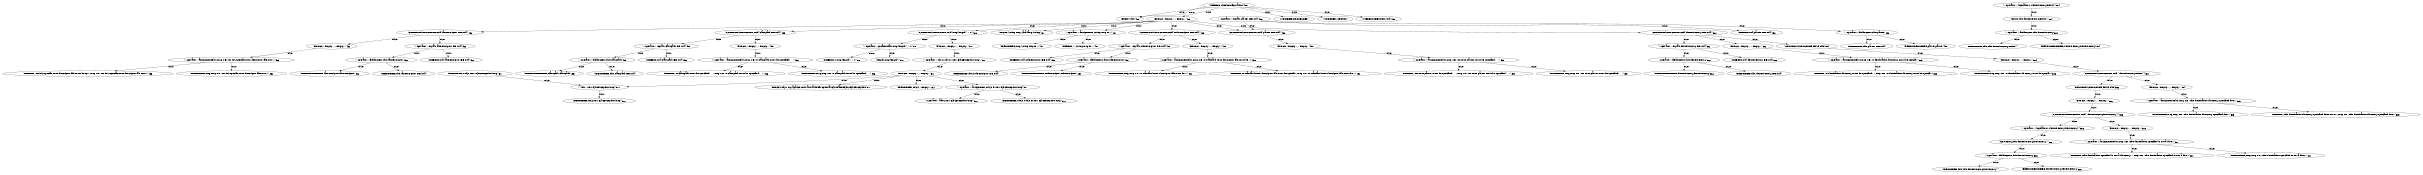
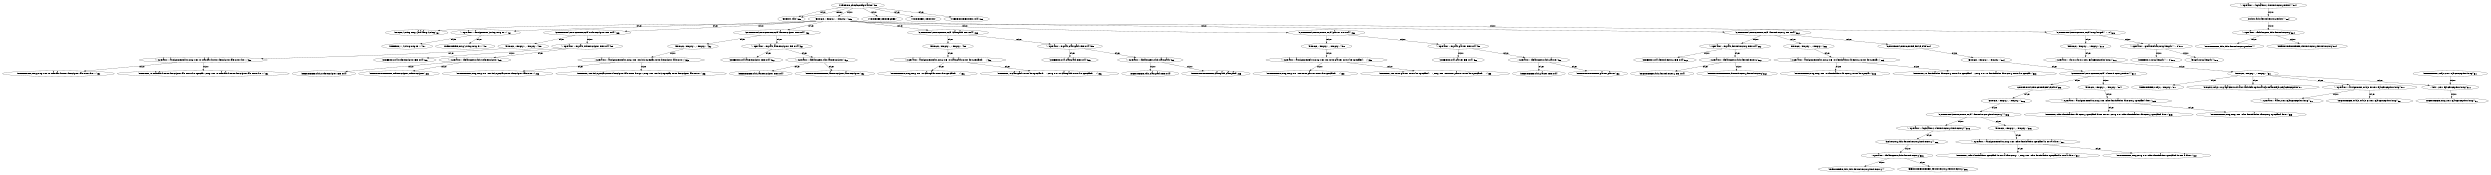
  digraph {
    n1 [label=<(METHOD,checkConfiguration)<SUB>485</SUB>>]
    n2 [label=<(PARAM,this)<SUB>485</SUB>>]
    n3 [label=<(BLOCK,&lt;empty&gt;,&lt;empty&gt;)<SUB>485</SUB>>]
    n4 [label=<(MODIFIER,PROTECTED)>]
    n5 [label=<(MODIFIER,VIRTUAL)>]
    n6 [label=<(METHOD_RETURN,void)<SUB>485</SUB>>]
    n7 [label=<(LOCAL,String msg: java.lang.String)<SUB>487</SUB>>]
    n8 [label=<(&lt;operator&gt;.assignment,String msg = &quot;&quot;)<SUB>487</SUB>>]
    n9 [label=<(CONTROL_STRUCTURE,IF,if (stdDescriptor == null))<SUB>489</SUB>>]
    n10 [label=<(CONTROL_STRUCTURE,IF,if (iasDescriptor == null))<SUB>492</SUB>>]
    n11 [label=<(CONTROL_STRUCTURE,IF,if (classpath == null))<SUB>495</SUB>>]
    n12 [label=<(CONTROL_STRUCTURE,IF,if (parser == null))<SUB>498</SUB>>]
    n13 [label=<(CONTROL_STRUCTURE,IF,if (destDirectory == null))<SUB>502</SUB>>]
    n14 [label=<(CONTROL_STRUCTURE,IF,if (msg.length() &gt; 0))<SUB>510</SUB>>]
    n15 [label=<(IDENTIFIER,msg,String msg = &quot;&quot;)<SUB>487</SUB>>]
    n16 [label=<(LITERAL,&quot;&quot;,String msg = &quot;&quot;)<SUB>487</SUB>>]
    n17 [label=<(&lt;operator&gt;.equals,stdDescriptor == null)<SUB>489</SUB>>]
    n18 [label=<(BLOCK,&lt;empty&gt;,&lt;empty&gt;)<SUB>489</SUB>>]
    n19 [label=<(&lt;operator&gt;.equals,iasDescriptor == null)<SUB>492</SUB>>]
    n20 [label=<(BLOCK,&lt;empty&gt;,&lt;empty&gt;)<SUB>492</SUB>>]
    n21 [label=<(&lt;operator&gt;.equals,classpath == null)<SUB>495</SUB>>]
    n22 [label=<(BLOCK,&lt;empty&gt;,&lt;empty&gt;)<SUB>495</SUB>>]
    n23 [label=<(&lt;operator&gt;.equals,parser == null)<SUB>498</SUB>>]
    n24 [label=<(BLOCK,&lt;empty&gt;,&lt;empty&gt;)<SUB>498</SUB>>]
    n25 [label=<(&lt;operator&gt;.equals,destDirectory == null)<SUB>502</SUB>>]
    n26 [label=<(BLOCK,&lt;empty&gt;,&lt;empty&gt;)<SUB>502</SUB>>]
    n27 [label=<(CONTROL_STRUCTURE,ELSE,else)<SUB>504</SUB>>]
    n28 [label=<(&lt;operator&gt;.greaterThan,msg.length() &gt; 0)<SUB>510</SUB>>]
    n29 [label=<(BLOCK,&lt;empty&gt;,&lt;empty&gt;)<SUB>510</SUB>>]
    n30 [label=<(&lt;operator&gt;.fieldAccess,this.stdDescriptor)<SUB>489</SUB>>]
    n31 [label=<(LITERAL,null,stdDescriptor == null)<SUB>489</SUB>>]
    n32 [label=<(&lt;operator&gt;.assignmentPlus,msg += &quot;A standard XML descriptor file must be ...)<SUB>490</SUB>>]
    n33 [label=<(IDENTIFIER,this,stdDescriptor == null)>]
    n34 [label=<(FIELD_IDENTIFIER,stdDescriptor,stdDescriptor)<SUB>489</SUB>>]
    n35 [label=<(IDENTIFIER,msg,msg += &quot;A standard XML descriptor file must be ...)<SUB>490</SUB>>]
    n36 [label=<(LITERAL,&quot;A standard XML descriptor file must be specifi...,msg += &quot;A standard XML descriptor file must be ...)<SUB>490</SUB>>]
    n37 [label=<(&lt;operator&gt;.fieldAccess,this.iasDescriptor)<SUB>492</SUB>>]
    n38 [label=<(LITERAL,null,iasDescriptor == null)<SUB>492</SUB>>]
    n39 [label=<(&lt;operator&gt;.assignmentPlus,msg += &quot;An iAS-specific XML descriptor file mus...)<SUB>493</SUB>>]
    n40 [label=<(IDENTIFIER,this,iasDescriptor == null)>]
    n41 [label=<(FIELD_IDENTIFIER,iasDescriptor,iasDescriptor)<SUB>492</SUB>>]
    n42 [label=<(IDENTIFIER,msg,msg += &quot;An iAS-specific XML descriptor file mus...)<SUB>493</SUB>>]
    n43 [label=<(LITERAL,&quot;An iAS-specific XML descriptor file must be sp...,msg += &quot;An iAS-specific XML descriptor file mus...)<SUB>493</SUB>>]
    n44 [label=<(&lt;operator&gt;.fieldAccess,this.classpath)<SUB>495</SUB>>]
    n45 [label=<(LITERAL,null,classpath == null)<SUB>495</SUB>>]
    n46 [label=<(&lt;operator&gt;.assignmentPlus,msg += &quot;A classpath must be specified.    &quot;)<SUB>496</SUB>>]
    n47 [label=<(IDENTIFIER,this,classpath == null)>]
    n48 [label=<(FIELD_IDENTIFIER,classpath,classpath)<SUB>495</SUB>>]
    n49 [label=<(IDENTIFIER,msg,msg += &quot;A classpath must be specified.    &quot;)<SUB>496</SUB>>]
    n50 [label=<(LITERAL,&quot;A classpath must be specified.    &quot;,msg += &quot;A classpath must be specified.    &quot;)<SUB>496</SUB>>]
    n51 [label=<(&lt;operator&gt;.fieldAccess,this.parser)<SUB>498</SUB>>]
    n52 [label=<(LITERAL,null,parser == null)<SUB>498</SUB>>]
    n53 [label=<(&lt;operator&gt;.assignmentPlus,msg += &quot;An XML parser must be specified.    &quot;)<SUB>499</SUB>>]
    n54 [label=<(IDENTIFIER,this,parser == null)>]
    n55 [label=<(FIELD_IDENTIFIER,parser,parser)<SUB>498</SUB>>]
    n56 [label=<(IDENTIFIER,msg,msg += &quot;An XML parser must be specified.    &quot;)<SUB>499</SUB>>]
    n57 [label=<(LITERAL,&quot;An XML parser must be specified.    &quot;,msg += &quot;An XML parser must be specified.    &quot;)<SUB>499</SUB>>]
    n58 [label=<(&lt;operator&gt;.fieldAccess,this.destDirectory)<SUB>502</SUB>>]
    n59 [label=<(LITERAL,null,destDirectory == null)<SUB>502</SUB>>]
    n60 [label=<(&lt;operator&gt;.assignmentPlus,msg += &quot;A destination directory must be specifi...)<SUB>503</SUB>>]
    n61 [label=<(BLOCK,&lt;empty&gt;,&lt;empty&gt;)<SUB>504</SUB>>]
    n62 [label=<(IDENTIFIER,this,destDirectory == null)>]
    n63 [label=<(FIELD_IDENTIFIER,destDirectory,destDirectory)<SUB>502</SUB>>]
    n64 [label=<(IDENTIFIER,msg,msg += &quot;A destination directory must be specifi...)<SUB>503</SUB>>]
    n65 [label=<(LITERAL,&quot;A destination directory must be specified.  &quot;,msg += &quot;A destination directory must be specifi...)<SUB>503</SUB>>]
    n66 [label=<(CONTROL_STRUCTURE,IF,if (!destDirectory.exists()))<SUB>504</SUB>>]
    n67 [label=<(BLOCK,&lt;empty&gt;,&lt;empty&gt;)<SUB>504</SUB>>]
    n68 [label=<(CONTROL_STRUCTURE,ELSE,else)<SUB>506</SUB>>]
    n69 [label=<(&lt;operator&gt;.logicalNot,!destDirectory.exists())<SUB>504</SUB>>]
    n70 [label=<(exists,this.destDirectory.exists())<SUB>504</SUB>>]
    n71 [label=<(&lt;operator&gt;.assignmentPlus,msg += &quot;The destination directory specified doe...)<SUB>505</SUB>>]
    n72 [label=<(BLOCK,&lt;empty&gt;,&lt;empty&gt;)<SUB>506</SUB>>]
    n73 [label=<(&lt;operator&gt;.fieldAccess,this.destDirectory)<SUB>504</SUB>>]
    n74 [label=<(IDENTIFIER,this,this.destDirectory.exists())>]
    n75 [label=<(FIELD_IDENTIFIER,destDirectory,destDirectory)<SUB>504</SUB>>]
    n76 [label=<(IDENTIFIER,msg,msg += &quot;The destination directory specified doe...)<SUB>505</SUB>>]
    n77 [label=<(LITERAL,&quot;The destination directory specified does not e...,msg += &quot;The destination directory specified doe...)<SUB>505</SUB>>]
    n78 [label=<(CONTROL_STRUCTURE,IF,if (!destDirectory.isDirectory()))<SUB>506</SUB>>]
    n79 [label=<(&lt;operator&gt;.logicalNot,!destDirectory.isDirectory())<SUB>506</SUB>>]
    n80 [label=<(BLOCK,&lt;empty&gt;,&lt;empty&gt;)<SUB>506</SUB>>]
    n81 [label=<(isDirectory,this.destDirectory.isDirectory())<SUB>506</SUB>>]
    n82 [label=<(&lt;operator&gt;.assignmentPlus,msg += &quot;The destination specified is not a dire...)<SUB>507</SUB>>]
    n83 [label=<(&lt;operator&gt;.fieldAccess,this.destDirectory)<SUB>506</SUB>>]
    n84 [label=<(IDENTIFIER,this,this.destDirectory.isDirectory())>]
    n85 [label=<(FIELD_IDENTIFIER,destDirectory,destDirectory)<SUB>506</SUB>>]
    n86 [label=<(IDENTIFIER,msg,msg += &quot;The destination specified is not a dire...)<SUB>507</SUB>>]
    n87 [label=<(LITERAL,&quot;The destination specified is not a directory.  &quot;,msg += &quot;The destination specified is not a dire...)<SUB>507</SUB>>]
    n88 [label=<(length,msg.length())<SUB>510</SUB>>]
    n89 [label=<(LITERAL,0,msg.length() &gt; 0)<SUB>510</SUB>>]
    n90 [label=<(&lt;operator&gt;.throw,throw new EjbcException(msg);)<SUB>511</SUB>>]
    n91 [label=<(BLOCK,&lt;empty&gt;,&lt;empty&gt;)<SUB>511</SUB>>]
    n92 [label=<(LOCAL,$obj0: org.apache.tools.ant.taskdefs.optional.ejb.IPlanetEjbc$EjbcException)<SUB>511</SUB>>]
    n93 [label=<(&lt;operator&gt;.assignment,$obj0 = new EjbcException(msg))<SUB>511</SUB>>]
    n94 [label=<(&lt;init&gt;,new EjbcException(msg))<SUB>511</SUB>>]
    n95 [label=<(IDENTIFIER,$obj0,&lt;empty&gt;)<SUB>511</SUB>>]
    n96 [label=<(IDENTIFIER,$obj0,$obj0 = new EjbcException(msg))<SUB>511</SUB>>]
    n97 [label=<(&lt;operator&gt;.alloc,new EjbcException(msg))<SUB>511</SUB>>]
    n98 [label=<(IDENTIFIER,msg,new EjbcException(msg))<SUB>511</SUB>>]
    n99 [label=<(IDENTIFIER,$obj0,new EjbcException(msg))<SUB>511</SUB>>]
    n1 -> n2 [label="AST: "]
    n1 -> n2 [label="DDG: "]
    n1 -> n3 [label="AST: "]
    n1 -> n4 [label="AST: "]
    n1 -> n5 [label="AST: "]
    n1 -> n6 [label="AST: "]
    n3 -> n7 [label="AST: "]
    n3 -> n8 [label="AST: "]
    n3 -> n9 [label="AST: "]
    n3 -> n10 [label="AST: "]
    n3 -> n11 [label="AST: "]
    n3 -> n12 [label="AST: "]
    n3 -> n13 [label="AST: "]
    n3 -> n14 [label="AST: "]
    n8 -> n15 [label="AST: "]
    n8 -> n16 [label="AST: "]
    n9 -> n17 [label="AST: "]
    n9 -> n18 [label="AST: "]
    n10 -> n19 [label="AST: "]
    n10 -> n20 [label="AST: "]
    n11 -> n21 [label="AST: "]
    n11 -> n22 [label="AST: "]
-   n23 -> n12 [label="AST: "]
+   n12 -> n23 [label="AST: "]
    n12 -> n24 [label="AST: "]
    n13 -> n25 [label="AST: "]
    n13 -> n26 [label="AST: "]
    n13 -> n27 [label="AST: "]
    n14 -> n28 [label="AST: "]
    n14 -> n29 [label="AST: "]
    n17 -> n30 [label="AST: "]
    n17 -> n31 [label="AST: "]
    n18 -> n32 [label="AST: "]
    n19 -> n37 [label="AST: "]
    n19 -> n38 [label="AST: "]
    n20 -> n39 [label="AST: "]
    n21 -> n44 [label="AST: "]
    n21 -> n45 [label="AST: "]
    n22 -> n46 [label="AST: "]
    n23 -> n51 [label="AST: "]
    n23 -> n52 [label="AST: "]
    n24 -> n53 [label="AST: "]
    n25 -> n58 [label="AST: "]
    n25 -> n59 [label="AST: "]
    n26 -> n60 [label="AST: "]
    n27 -> n61 [label="AST: "]
    n28 -> n88 [label="AST: "]
-   n28 -> n89 [label="DDG: "]
+   n28 -> n89 [label="AST: "]
    n29 -> n90 [label="AST: "]
    n30 -> n33 [label="AST: "]
    n30 -> n34 [label="AST: "]
    n32 -> n35 [label="AST: "]
    n32 -> n36 [label="AST: "]
    n37 -> n40 [label="AST: "]
    n37 -> n41 [label="AST: "]
    n39 -> n42 [label="AST: "]
    n39 -> n43 [label="AST: "]
    n44 -> n47 [label="AST: "]
    n44 -> n48 [label="AST: "]
    n46 -> n49 [label="AST: "]
    n46 -> n50 [label="AST: "]
    n51 -> n54 [label="AST: "]
    n51 -> n55 [label="AST: "]
    n53 -> n56 [label="AST: "]
    n53 -> n57 [label="AST: "]
    n58 -> n62 [label="AST: "]
    n58 -> n63 [label="AST: "]
    n60 -> n64 [label="AST: "]
    n60 -> n65 [label="AST: "]
    n61 -> n66 [label="AST: "]
    n66 -> n67 [label="AST: "]
    n66 -> n68 [label="AST: "]
    n67 -> n71 [label="AST: "]
    n68 -> n72 [label="AST: "]
    n69 -> n70 [label="AST: "]
    n70 -> n73 [label="AST: "]
    n71 -> n76 [label="AST: "]
    n71 -> n77 [label="AST: "]
    n72 -> n78 [label="AST: "]
    n73 -> n74 [label="AST: "]
    n73 -> n75 [label="AST: "]
    n78 -> n79 [label="AST: "]
    n78 -> n80 [label="AST: "]
    n79 -> n81 [label="AST: "]
    n80 -> n82 [label="AST: "]
    n81 -> n83 [label="AST: "]
    n82 -> n86 [label="AST: "]
    n82 -> n87 [label="AST: "]
    n83 -> n84 [label="AST: "]
    n83 -> n85 [label="AST: "]
    n90 -> n91 [label="AST: "]
    n91 -> n92 [label="AST: "]
    n91 -> n93 [label="AST: "]
    n91 -> n94 [label="AST: "]
    n91 -> n95 [label="AST: "]
    n93 -> n96 [label="AST: "]
    n93 -> n97 [label="AST: "]
    n94 -> n98 [label="AST: "]
    n99 -> n94 [label="AST: "]
  }
